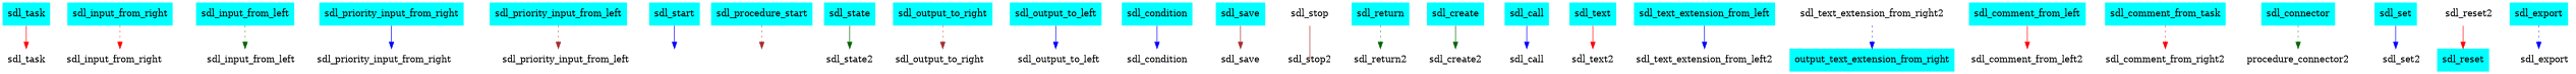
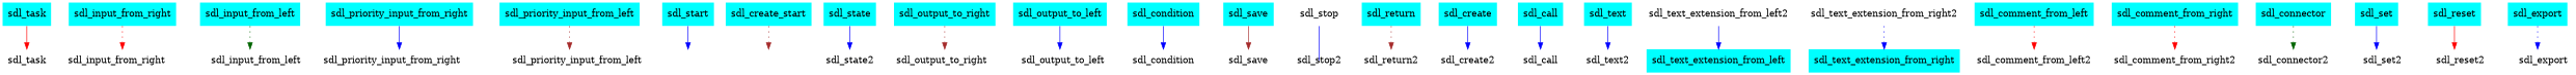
  digraph {
    node [peripheries=0 shape=sdl_task]
    edge [color=blue style=solid]
    sdl_task [color=red fillcolor=cyan style=filled]
    n2 [label=sdl_task]
    sdl_input_from_right [color=red fillcolor=cyan shape=sdl_input_from_right style=filled]
    n4 [label="sdl_input_from_right    " shape=sdl_input_from_right]
    sdl_input_from_left [color=red fillcolor=cyan shape=sdl_input_from_left style=filled]
    n6 [label="    sdl_input_from_left" shape=sdl_input_from_left]
    sdl_priority_input_from_right [color=red fillcolor=cyan shape=sdl_priority_input_from_right style=filled]
    n8 [label="sdl_priority_input_from_right     " shape=sdl_priority_input_from_right]
    sdl_priority_input_from_left [color=red fillcolor=cyan shape=sdl_priority_input_from_left style=filled]
    n10 [label="     sdl_priority_input_from_left" shape=sdl_priority_input_from_left]
    sdl_start [color=red fillcolor=cyan shape=sdl_start style=filled]
    n12 [label="                " shape=sdl_start]
-   sdl_procedure_start [color=red fillcolor=cyan shape=sdl_procedure_start style=filled]
+   sdl_procedure_start [color=red fillcolor=cyan shape=sdl_procedure_start style=filled label=sdl_create_start]
    n14 [label="                " shape=sdl_procedure_start]
    sdl_state [color=red fillcolor=cyan shape=sdl_state style=filled]
    sdl_state2 [shape=sdl_state]
    sdl_output_to_right [color=red fillcolor=cyan shape=sdl_output_to_right style=filled]
    n18 [label="sdl_output_to_right  " shape=sdl_output_to_right]
    sdl_output_to_left [color=red fillcolor=cyan shape=sdl_output_to_left style=filled]
    n20 [label="  sdl_output_to_left" shape=sdl_output_to_left]
    sdl_condition [color=red fillcolor=cyan shape=sdl_condition style=filled]
    n22 [label="  sdl_condition  " shape=sdl_condition]
    sdl_save [color=red fillcolor=cyan shape=sdl_save style=filled]
    n24 [label="  sdl_save  " shape=sdl_save]
    sdl_stop [shape=sdl_stop]
    sdl_stop2 [shape=sdl_stop]
    sdl_return [color=red fillcolor=cyan shape=sdl_return style=filled]
    sdl_return2 [shape=sdl_return]
    sdl_create [color=red fillcolor=cyan shape=sdl_create style=filled]
    sdl_create2 [shape=sdl_create]
    sdl_call [color=red fillcolor=cyan shape=sdl_call style=filled]
    n32 [label="  sdl_call  " shape=sdl_call]
    sdl_text [color=red fillcolor=cyan shape=sdl_text style=filled]
    sdl_text2 [shape=sdl_text]
    sdl_text_extension_from_left [color=black fillcolor=cyan shape=sdl_text_extension_from_left style=filled]
    sdl_text_extension_from_left2 [shape=sdl_text_extension_from_left]
-   sdl_text_extension_from_right [color=red fillcolor=cyan shape=sdl_text_extension_from_right style=filled label=output_text_extension_from_right]
+   sdl_text_extension_from_right [color=red fillcolor=cyan shape=sdl_text_extension_from_right style=filled]
    sdl_text_extension_from_right2 [shape=sdl_text_extension_from_right]
    sdl_comment_from_left [color=red fillcolor=cyan shape=sdl_comment_from_left style=filled]
    sdl_comment_from_left2 [shape=sdl_comment_from_left style=dashed]
-   sdl_comment_from_right [color=red fillcolor=cyan shape=sdl_comment_from_right style=filled label=sdl_comment_from_task]
+   sdl_comment_from_right [color=red fillcolor=cyan shape=sdl_comment_from_right style=filled]
    sdl_comment_from_right2 [shape=sdl_comment_from_right style=dashed]
    sdl_connector [color=red fillcolor=cyan shape=sdl_connector style=filled]
-   sdl_connector2 [shape=sdl_connector label=procedure_connector2]
+   sdl_connector2 [shape=sdl_connector]
    sdl_set [color=red fillcolor=cyan shape=sdl_set style=filled]
    n46 [label="    sdl_set2" shape=sdl_set]
    sdl_reset [color=red fillcolor=cyan shape=sdl_reset style=filled]
    n48 [label="    sdl_reset2" shape=sdl_reset]
    sdl_export [color=red fillcolor=cyan shape=sdl_export style=filled]
    n50 [label="    sdl_export" shape=sdl_export]
    sdl_task -> n2 [color=red]
    sdl_input_from_right -> n4 [color=red style=dotted]
    sdl_input_from_left -> n6 [color=darkgreen style=dotted]
    sdl_priority_input_from_right -> n8
    sdl_priority_input_from_left -> n10 [color=brown style=dotted]
    sdl_start -> n12
    sdl_procedure_start -> n14 [color=brown style=dotted]
-   sdl_state -> sdl_state2 [color=darkgreen]
+   sdl_state -> sdl_state2
    sdl_output_to_right -> n18 [color=brown style=dotted]
    sdl_output_to_left -> n20
    sdl_condition -> n22
    sdl_save -> n24 [color=brown]
-   sdl_stop -> sdl_stop2 [arrowhead=none color=brown headclip=false]
-   sdl_return -> sdl_return2 [color=darkgreen style=dotted]
-   sdl_create -> sdl_create2 [color=darkgreen]
+   sdl_stop -> sdl_stop2 [arrowhead=none headclip=false]
+   sdl_return -> sdl_return2 [color=brown style=dotted]
+   sdl_create -> sdl_create2
    sdl_call -> n32
-   sdl_text -> sdl_text2 [color=red]
-   sdl_text_extension_from_left -> sdl_text_extension_from_left2
+   sdl_text -> sdl_text2
+   sdl_text_extension_from_left2 -> sdl_text_extension_from_left
    sdl_text_extension_from_right2 -> sdl_text_extension_from_right [style=dotted]
-   sdl_comment_from_left -> sdl_comment_from_left2 [color=red]
+   sdl_comment_from_left -> sdl_comment_from_left2 [color=red style=dotted]
    sdl_comment_from_right -> sdl_comment_from_right2 [color=red style=dotted]
    sdl_connector -> sdl_connector2 [color=darkgreen style=dotted]
    sdl_set -> n46
-   n48 -> sdl_reset [color=red]
+   sdl_reset -> n48 [color=red]
    sdl_export -> n50 [style=dotted]
  }
